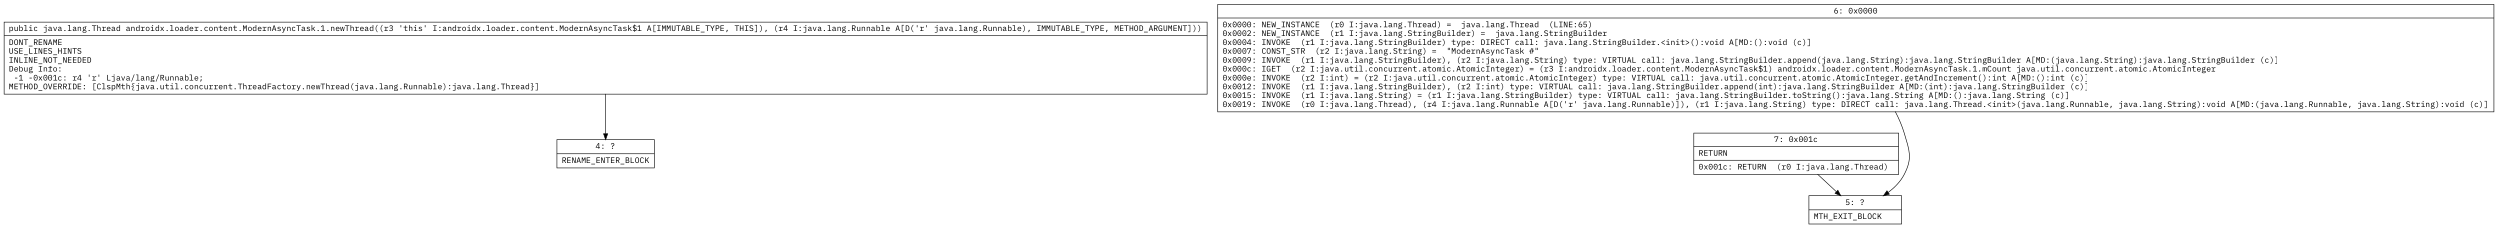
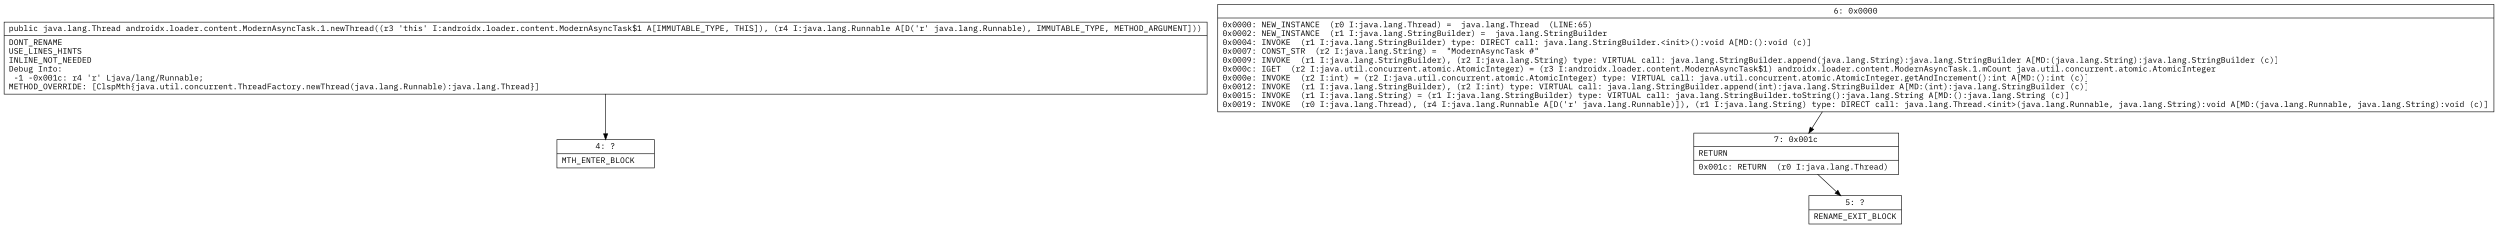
  digraph {
    fontname="IBM Plex Mono"
    node [fontname="IBM Plex Mono" shape=record]
    edge [fontname="IBM Plex Mono"]
-   n1 [label="{4\:\ ?|RENAME_ENTER_BLOCK\l}"]
+   n1 [label="{4\:\ ?|MTH_ENTER_BLOCK\l}"]
    n2 [label="{6\:\ 0x0000|0x0000: NEW_INSTANCE  (r0 I:java.lang.Thread) =  java.lang.Thread  (LINE:65)\l0x0002: NEW_INSTANCE  (r1 I:java.lang.StringBuilder) =  java.lang.StringBuilder \l0x0004: INVOKE  (r1 I:java.lang.StringBuilder) type: DIRECT call: java.lang.StringBuilder.\<init\>():void A[MD:():void (c)]\l0x0007: CONST_STR  (r2 I:java.lang.String) =  \"ModernAsyncTask #\" \l0x0009: INVOKE  (r1 I:java.lang.StringBuilder), (r2 I:java.lang.String) type: VIRTUAL call: java.lang.StringBuilder.append(java.lang.String):java.lang.StringBuilder A[MD:(java.lang.String):java.lang.StringBuilder (c)]\l0x000c: IGET  (r2 I:java.util.concurrent.atomic.AtomicInteger) = (r3 I:androidx.loader.content.ModernAsyncTask$1) androidx.loader.content.ModernAsyncTask.1.mCount java.util.concurrent.atomic.AtomicInteger \l0x000e: INVOKE  (r2 I:int) = (r2 I:java.util.concurrent.atomic.AtomicInteger) type: VIRTUAL call: java.util.concurrent.atomic.AtomicInteger.getAndIncrement():int A[MD:():int (c)]\l0x0012: INVOKE  (r1 I:java.lang.StringBuilder), (r2 I:int) type: VIRTUAL call: java.lang.StringBuilder.append(int):java.lang.StringBuilder A[MD:(int):java.lang.StringBuilder (c)]\l0x0015: INVOKE  (r1 I:java.lang.String) = (r1 I:java.lang.StringBuilder) type: VIRTUAL call: java.lang.StringBuilder.toString():java.lang.String A[MD:():java.lang.String (c)]\l0x0019: INVOKE  (r0 I:java.lang.Thread), (r4 I:java.lang.Runnable A[D('r' java.lang.Runnable)]), (r1 I:java.lang.String) type: DIRECT call: java.lang.Thread.\<init\>(java.lang.Runnable, java.lang.String):void A[MD:(java.lang.Runnable, java.lang.String):void (c)]\l}"]
    n3 [label="{7\:\ 0x001c|RETURN\l|0x001c: RETURN  (r0 I:java.lang.Thread) \l}"]
-   n4 [label="{5\:\ ?|MTH_EXIT_BLOCK\l}"]
+   n4 [label="{5\:\ ?|RENAME_EXIT_BLOCK\l}"]
    n5 [label="{public java.lang.Thread androidx.loader.content.ModernAsyncTask.1.newThread((r3 'this' I:androidx.loader.content.ModernAsyncTask$1 A[IMMUTABLE_TYPE, THIS]), (r4 I:java.lang.Runnable A[D('r' java.lang.Runnable), IMMUTABLE_TYPE, METHOD_ARGUMENT]))  | DONT_RENAME\lUSE_LINES_HINTS\lINLINE_NOT_NEEDED\lDebug Info:\l  \-1 \-0x001c: r4 'r' Ljava\/lang\/Runnable;\lMETHOD_OVERRIDE: [ClspMth\{java.util.concurrent.ThreadFactory.newThread(java.lang.Runnable):java.lang.Thread\}]\l}"]
-   n2 -> n4
+   n2 -> n3
    n3 -> n4
    n5 -> n1
  }
